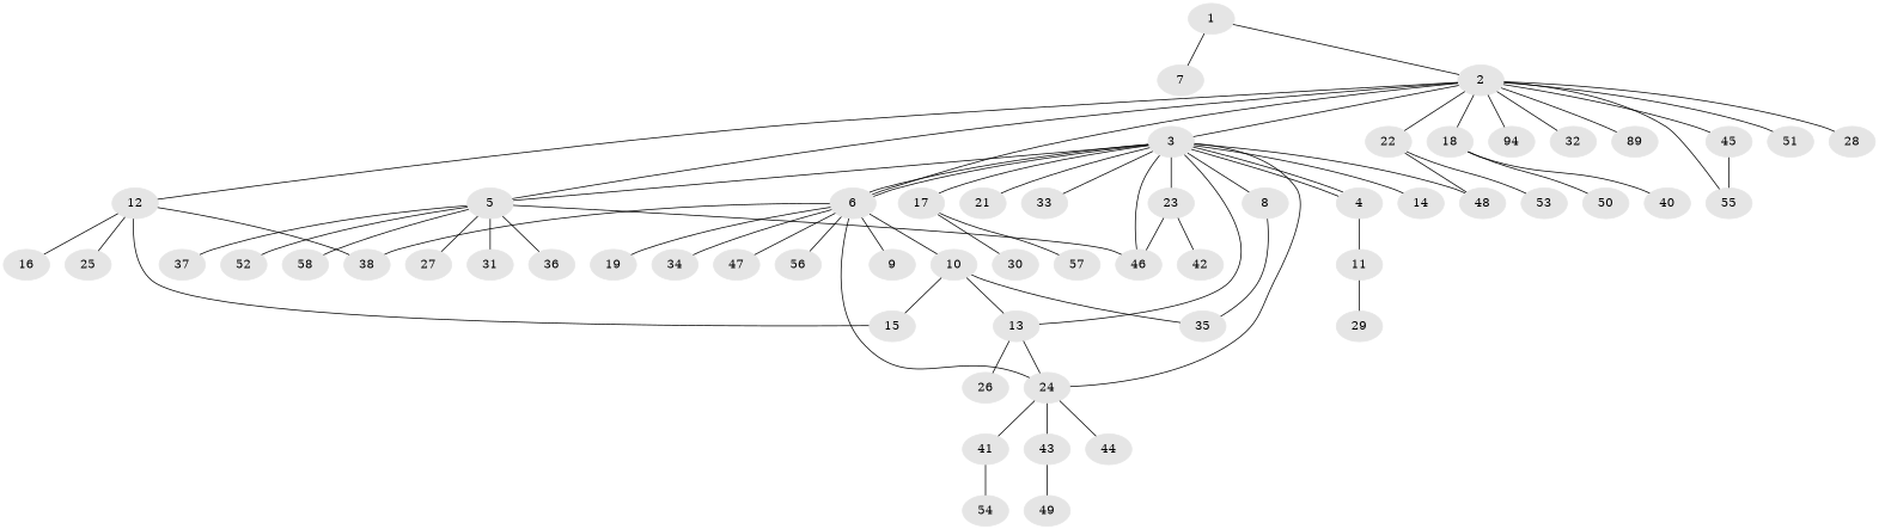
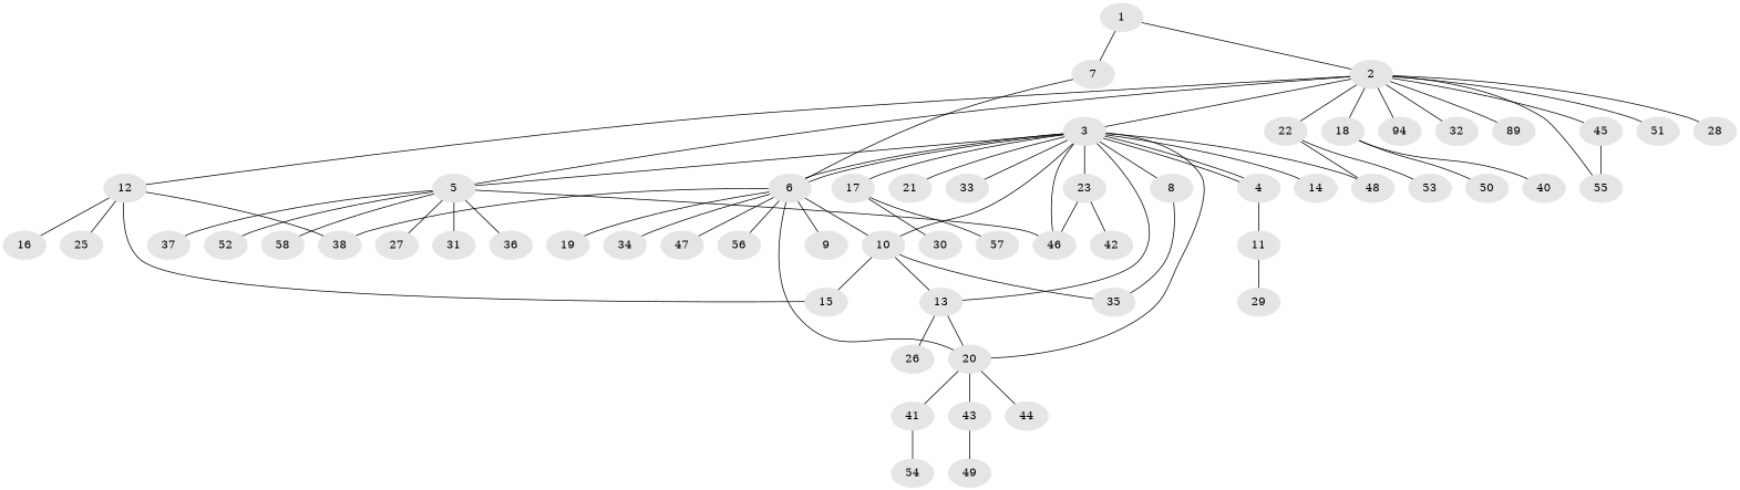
  graph {
    node [color=gray90 style=filled]
    1
    2
    7
    28
    3
    5
    6
    12
    18
    22
    n11 [label=94]
    32
    n13 [label=89]
    45
    51
    55
    4
    8
    10
    13
    14
    17
-   20 [label=24]
+   20
    21
    23
    33
    46
    48
    27
    31
    36
    37
    52
    58
    9
    19
    34
    38
    47
    56
    15
    16
    25
    40
    50
    53
    11
    35
    26
    30
    57
    41
    43
    44
    42
    29
    54
    49
    1 -- 2
    1 -- 7
    2 -- 28
    2 -- 3
    2 -- 5
-   2 -- 6
+   7 -- 6
    2 -- 12
    2 -- 18
    2 -- 22
    2 -- n11
    2 -- 32
    2 -- n13
    2 -- 45
    2 -- 51
    2 -- 55
    3 -- 5
    3 -- 6
    3 -- 6
    3 -- 4
    3 -- 4
    3 -- 8
+   3 -- 10
    3 -- 13
    3 -- 14
    3 -- 17
    3 -- 20
    3 -- 21
    3 -- 23
    3 -- 33
    3 -- 46
    3 -- 48
    5 -- 46
    5 -- 27
    5 -- 31
    5 -- 36
    5 -- 37
    5 -- 52
    5 -- 58
    6 -- 10
    6 -- 20
    6 -- 9
    6 -- 19
    6 -- 34
    6 -- 38
    6 -- 47
    6 -- 56
    12 -- 38
    12 -- 15
    12 -- 16
    12 -- 25
    18 -- 40
    18 -- 50
    22 -- 48
    22 -- 53
    45 -- 55
    4 -- 11
    8 -- 35
    10 -- 13
    10 -- 15
    10 -- 35
    13 -- 20
    13 -- 26
    17 -- 30
    17 -- 57
    20 -- 41
    20 -- 43
    20 -- 44
    23 -- 46
    23 -- 42
    11 -- 29
    41 -- 54
    43 -- 49
  }
